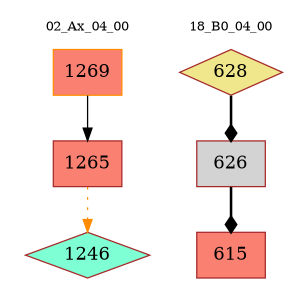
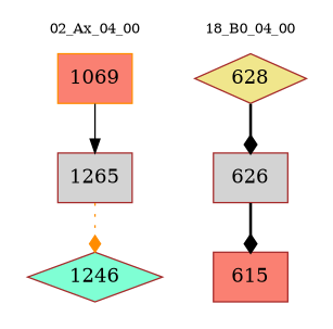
  digraph {
    node [color=brown fillcolor=salmon shape=box style=filled]
    edge [arrowhead=normal color=black style=bold]
-   n1 [color=darkorange label=1269]
-   n2 [label=1265]
+   n1 [color=darkorange label=1069]
+   n2 [fillcolor=lightgrey label=1265]
    n3 [fillcolor=aquamarine label=1246 shape=diamond]
    n4 [fillcolor=khaki label=628 shape=diamond]
    n5 [fillcolor=lightgrey label=626]
    n6 [label=615]
    subgraph cluster_1 {
      color=white
      fontsize=10
      label="02_Ax_04_00"
      n1
      n2
      n3
    }
    subgraph cluster_2 {
      color=white
      fontsize=10
      label="18_B0_04_00"
      n4
      n5
      n6
    }
    n1 -> n2 [style=solid]
-   n2 -> n3 [color=darkorange style=dotted]
+   n2 -> n3 [arrowhead=diamond color=darkorange style=dotted]
    n4 -> n5 [arrowhead=diamond]
    n5 -> n6 [arrowhead=diamond]
  }
